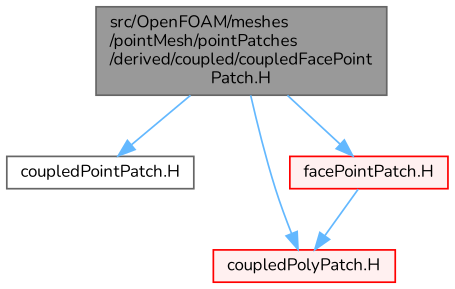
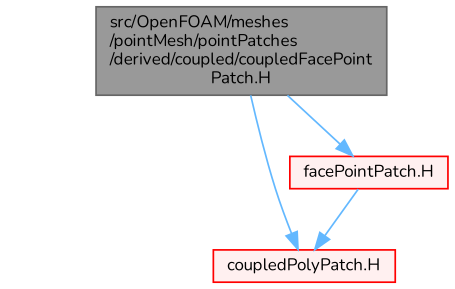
  digraph {
    fontname=Nunito
    node [color=red fillcolor="#FFF0F0" fontname=Nunito fontsize=10 shape=box style=filled]
    edge [color=steelblue1 fontname=Nunito fontsize=10 labelfontname=Helvetica labelfontsize=10 style=solid]
    n1 [color=gray40 fillcolor=grey60 fontcolor=black height=0.2 label="src/OpenFOAM/meshes\l/pointMesh/pointPatches\l/derived/coupled/coupledFacePoint\lPatch.H" width=0.4]
-   n2 [color=grey40 fillcolor=white height=0.2 label="coupledPointPatch.H" width=0.4]
    n3 [height=0.2 label="coupledPolyPatch.H" width=0.4]
    n4 [height=0.2 label="facePointPatch.H" width=0.4]
-   n1 -> n2
    n1 -> n3
    n1 -> n4
    n4 -> n3
  }
